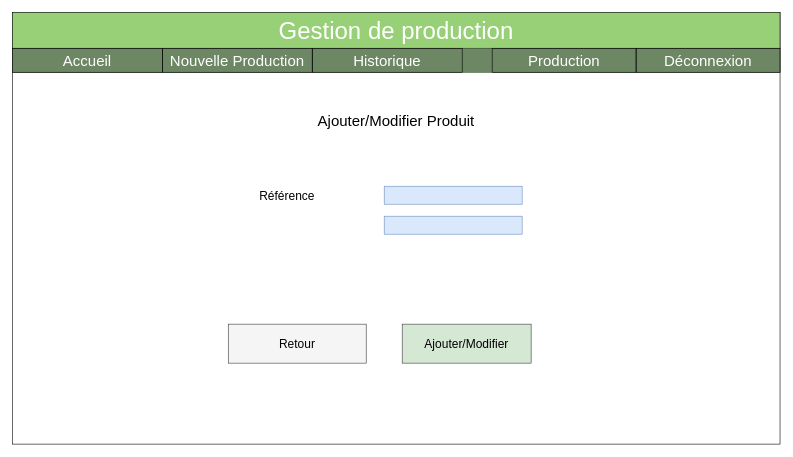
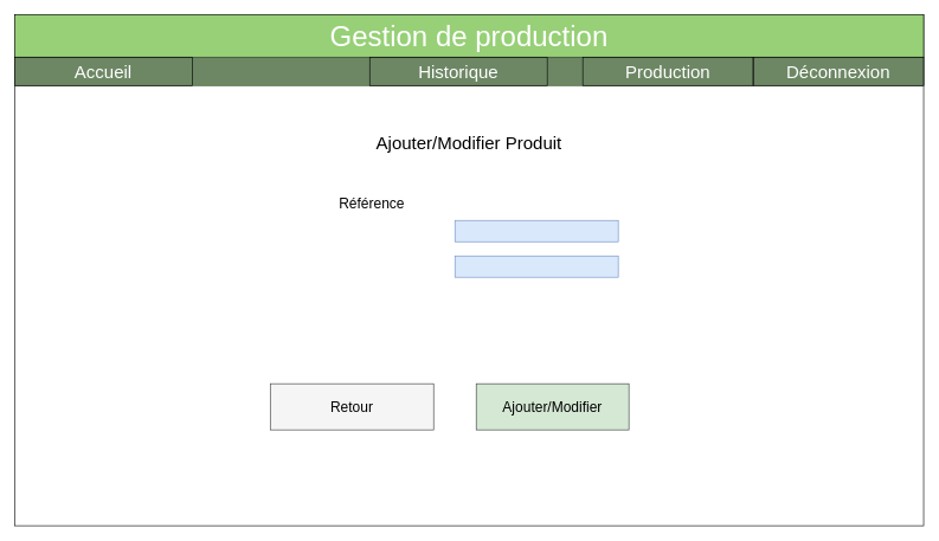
  <mxCell id="0" />
  <mxCell id="1" parent="0" />
  <mxCell id="2" value="" style="rounded=0;whiteSpace=wrap;html=1;" vertex="1" parent="1"><mxGeometry x="20" y="20" width="1280" height="720" as="geometry" /></mxCell>
  <mxCell id="3" value="" style="group;fillColor=#D5E8D4;" vertex="1" connectable="0" parent="1"><mxGeometry x="20" y="20" width="1280" height="100" as="geometry" /></mxCell>
  <mxCell id="4" value="" style="rounded=0;whiteSpace=wrap;html=1;shadow=0;glass=0;comic=0;fontSize=40;align=center;fillColor=#97D077;strokeColor=#000000;" vertex="1" parent="3"><mxGeometry width="1280" height="60" as="geometry" /></mxCell>
  <mxCell id="5" value="Gestion de production" style="text;html=1;align=center;verticalAlign=middle;whiteSpace=wrap;rounded=0;shadow=0;glass=0;comic=0;fontSize=40;labelBackgroundColor=none;labelBorderColor=none;fontStyle=0;fontColor=#FFFFFF;" vertex="1" parent="3"><mxGeometry x="400" y="10" width="480" height="40" as="geometry" /></mxCell>
  <mxCell id="6" value="" style="rounded=0;whiteSpace=wrap;html=1;shadow=0;glass=0;comic=0;fontSize=40;align=center;fillColor=#6d8764;strokeColor=#3A5431;fontColor=#ffffff;" vertex="1" parent="3"><mxGeometry y="60" width="1280" height="40" as="geometry" /></mxCell>
- <mxCell id="7" value="Nouvelle Production" style="text;html=1;strokeColor=#000000;fillColor=none;align=center;verticalAlign=middle;whiteSpace=wrap;rounded=0;fontSize=25;fontColor=#FFFFFF;" vertex="1" parent="3"><mxGeometry x="250" y="60" width="250" height="40" as="geometry" /></mxCell>
  <mxCell id="8" value="Historique&lt;span style=&quot;color: rgba(0 , 0 , 0 , 0) ; font-family: monospace ; font-size: 0px ; white-space: nowrap&quot;&gt;%3CmxGraphModel%3E%3Croot%3E%3CmxCell%20id%3D%220%22%2F%3E%3CmxCell%20id%3D%221%22%20parent%3D%220%22%2F%3E%3CmxCell%20id%3D%222%22%20value%3D%22Nouvelle%20Production%22%20style%3D%22text%3Bhtml%3D1%3BstrokeColor%3Dnone%3BfillColor%3Dnone%3Balign%3Dcenter%3BverticalAlign%3Dmiddle%3BwhiteSpace%3Dwrap%3Brounded%3D0%3BfontSize%3D25%3BfontColor%3D%23FFFFFF%3B%22%20vertex%3D%221%22%20parent%3D%221%22%3E%3CmxGeometry%20x%3D%22200%22%20y%3D%22370%22%20width%3D%22260%22%20height%3D%2240%22%20as%3D%22geometry%22%2F%3E%3C%2FmxCell%3E%3C%2Froot%3E%3C%2FmxGraphModel%3E&lt;/span&gt;" style="text;html=1;strokeColor=#000000;fillColor=none;align=center;verticalAlign=middle;whiteSpace=wrap;rounded=0;fontSize=25;fontColor=#FFFFFF;" vertex="1" parent="3"><mxGeometry x="500" y="60" width="250" height="40" as="geometry" /></mxCell>
  <mxCell id="9" value="Production" style="text;html=1;strokeColor=#000000;fillColor=none;align=center;verticalAlign=middle;whiteSpace=wrap;rounded=0;fontSize=25;fontColor=#FFFFFF;" vertex="1" parent="3"><mxGeometry x="800" y="60" width="240" height="40" as="geometry" /></mxCell>
  <mxCell id="10" value="Déconnexion" style="text;html=1;strokeColor=#000000;fillColor=none;align=center;verticalAlign=middle;whiteSpace=wrap;rounded=0;fontSize=25;fontColor=#FFFFFF;" vertex="1" parent="3"><mxGeometry x="1040" y="60" width="240" height="40" as="geometry" /></mxCell>
  <mxCell id="11" value="Accueil" style="text;html=1;strokeColor=#000000;fillColor=none;align=center;verticalAlign=middle;whiteSpace=wrap;rounded=0;fontSize=25;fontColor=#FFFFFF;" vertex="1" parent="3"><mxGeometry y="60" width="250" height="40" as="geometry" /></mxCell>
  <mxCell id="12" value="&lt;font style=&quot;font-size: 25px&quot;&gt;Ajouter/Modifier Produit&lt;/font&gt;" style="text;html=1;strokeColor=none;fillColor=none;align=center;verticalAlign=middle;whiteSpace=wrap;rounded=0;fontSize=40;" vertex="1" parent="1"><mxGeometry x="420" y="170" width="480" height="50" as="geometry" /></mxCell>
  <mxCell id="13" value="Ajouter/Modifier" style="rounded=0;whiteSpace=wrap;html=1;shadow=0;glass=0;comic=0;fontSize=20;align=center;fillColor=#d5e8d4;strokeColor=#36393d;" vertex="1" parent="1"><mxGeometry x="670" y="540" width="215" height="65" as="geometry" /></mxCell>
  <mxCell id="14" value="Retour" style="rounded=0;whiteSpace=wrap;html=1;shadow=0;glass=0;comic=0;fontSize=20;align=center;fillColor=#f5f5f5;strokeColor=#36393d;" vertex="1" parent="1"><mxGeometry x="380" y="540" width="230" height="65" as="geometry" /></mxCell>
  <mxCell id="15" value="" style="rounded=0;whiteSpace=wrap;html=1;fontSize=40;fillColor=#dae8fc;strokeColor=#6c8ebf;" vertex="1" parent="1"><mxGeometry x="640" y="310" width="230" height="30" as="geometry" /></mxCell>
- <mxCell id="16" value="&lt;font style=&quot;font-size: 20px&quot;&gt;Référence&lt;/font&gt;" style="text;html=1;strokeColor=none;fillColor=none;align=left;verticalAlign=middle;whiteSpace=wrap;rounded=0;fontSize=20;" vertex="1" parent="1"><mxGeometry x="430" y="310" width="190" height="30" as="geometry" /></mxCell>
+ <mxCell id="16" value="&lt;font style=&quot;font-size: 20px&quot;&gt;Référence&lt;/font&gt;" style="text;html=1;strokeColor=none;fillColor=none;align=left;verticalAlign=middle;whiteSpace=wrap;rounded=0;fontSize=20;" vertex="1" parent="1"><mxGeometry x="475" y="270" width="190" height="30" as="geometry" /></mxCell>
  <mxCell id="17" value="" style="rounded=0;whiteSpace=wrap;html=1;fontSize=40;fillColor=#dae8fc;strokeColor=#6c8ebf;" vertex="1" parent="1"><mxGeometry x="640" y="360" width="230" height="30" as="geometry" /></mxCell>
